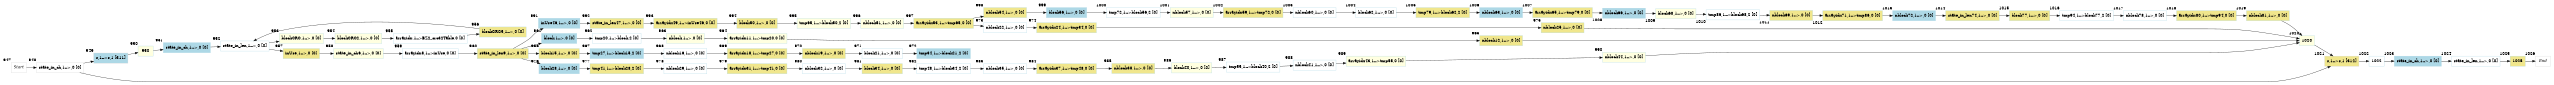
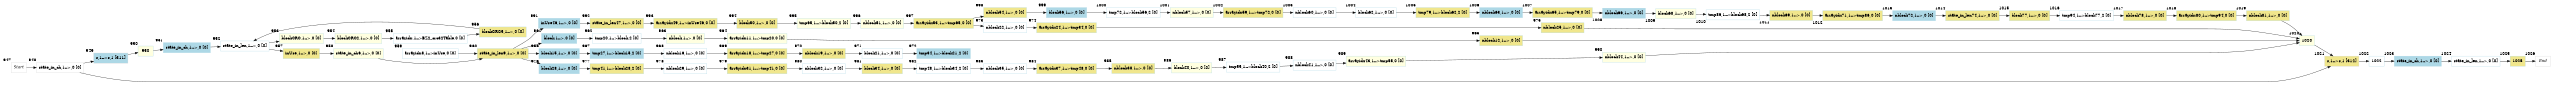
  digraph {
    rankdir=LR
    node [color=lightblue fontcolor=black shape=box fillcolor=khaki style=filled]
    n1 [color=lightgray label=<<I>Start</I>> xlabel=947 fillcolor="" style=""]
    n2 [color=lightgray fillcolor=white label="state_in_ch,1-->,0 [0]\n" xlabel=948]
    n3 [color=lightgray fillcolor=lightblue label="s,1-->s,1 [311]\n" xlabel=949]
    n4 [color=lightgray label="s,1-->s,1 [312]\n" xlabel=1021]
    950 [fillcolor=lightyellow xlabel=950]
    1022 [fillcolor=white xlabel=1022]
    n7 [fillcolor=lightblue label="state_in_ch,1-->,0 [0]\n" xlabel=951]
    n8 [fillcolor=lightblue label="state_in_ch,1-->,0 [0]\n" xlabel=1023]
    n9 [fillcolor=white label="state_in_len,1-->,0 [0]\n" xlabel=952]
    n10 [fillcolor=lightyellow label="blockCRC,1-->,0 [0]\n" xlabel=953]
    n11 [label="inUse,1-->,0 [0]\n" xlabel=957]
    n12 [fillcolor=lightyellow label="blockCRC2,1-->,0 [0]\n" xlabel=954]
    n13 [fillcolor=lightyellow label="state_in_ch6,1-->,0 [0]\n" xlabel=958]
    n14 [fillcolor=white label="arrayidx,1-->BZ2_crc32Table,0 [0]\n" xlabel=955]
    n15 [fillcolor=white label="arrayidx8,1-->inUse,0 [0]\n" xlabel=959]
    n16 [label="blockCRC5,1-->,0 [0]\n" xlabel=956]
    n17 [label="state_in_len9,1-->,0 [0]\n" xlabel=960]
    n18 [fillcolor=lightblue label="block,1-->,0 [0]\n" xlabel=961]
-   n19 [label="block15,1-->,0 [0]\n" xlabel=966]
+   n19 [fillcolor=lightblue label="block15,1-->,0 [0]\n" xlabel=966]
    n20 [fillcolor=lightblue label="block28,1-->,0 [0]\n" xlabel=976]
    n21 [fillcolor=lightblue label="inUse46,1-->,0 [0]\n" xlabel=991]
    n22 [fillcolor=white label="tmp20,1-->block,2 [0]\n" xlabel=962]
    n23 [fillcolor=lightblue label="tmp27,1-->block15,2 [0]\n" xlabel=967]
    n24 [label="tmp41,1-->block28,2 [0]\n" xlabel=977]
    n25 [label="state_in_len47,1-->,0 [0]\n" xlabel=992]
    n26 [fillcolor=lightyellow label="nblock,1-->,0 [0]\n" xlabel=963]
    n27 [fillcolor=white label="nblock16,1-->,0 [0]\n" xlabel=968]
    n28 [fillcolor=white label="nblock29,1-->,0 [0]\n" xlabel=978]
    n29 [label="arrayidx49,1-->inUse46,0 [0]\n" xlabel=993]
    n30 [fillcolor=lightyellow label="arrayidx11,1-->tmp20,0 [0]\n" xlabel=964]
    n31 [label="nblock12,1-->,0 [0]\n" xlabel=965]
    1020 [fillcolor=lightyellow xlabel=1020]
    n33 [label="arrayidx18,1-->tmp27,0 [0]\n" xlabel=969]
    n34 [label="nblock19,1-->,0 [0]\n" xlabel=970]
    n35 [fillcolor=white label="block21,1-->,0 [0]\n" xlabel=971]
    n36 [fillcolor=lightblue label="tmp34,1-->block21,2 [0]\n" xlabel=972]
    n37 [fillcolor=white label="nblock22,1-->,0 [0]\n" xlabel=973]
    n38 [label="arrayidx24,1-->tmp34,0 [0]\n" xlabel=974]
    n39 [label="nblock25,1-->,0 [0]\n" xlabel=975]
    n40 [label="arrayidx31,1-->tmp41,0 [0]\n" xlabel=979]
    n41 [fillcolor=white label="nblock32,1-->,0 [0]\n" xlabel=980]
    n42 [label="block34,1-->,0 [0]\n" xlabel=981]
    n43 [fillcolor=white label="tmp48,1-->block34,2 [0]\n" xlabel=982]
    n44 [fillcolor=white label="nblock35,1-->,0 [0]\n" xlabel=983]
    n45 [label="arrayidx37,1-->tmp48,0 [0]\n" xlabel=984]
    n46 [label="nblock38,1-->,0 [0]\n" xlabel=985]
    n47 [fillcolor=lightyellow label="block40,1-->,0 [0]\n" xlabel=986]
    n48 [fillcolor=white label="tmp55,1-->block40,2 [0]\n" xlabel=987]
    n49 [fillcolor=white label="nblock41,1-->,0 [0]\n" xlabel=988]
    n50 [fillcolor=lightyellow label="arrayidx43,1-->tmp55,0 [0]\n" xlabel=989]
    n51 [fillcolor=lightyellow label="nblock44,1-->,0 [0]\n" xlabel=990]
    n52 [label="block50,1-->,0 [0]\n" xlabel=994]
    n53 [fillcolor=lightyellow label="tmp65,1-->block50,2 [0]\n" xlabel=995]
    n54 [fillcolor=lightyellow label="nblock51,1-->,0 [0]\n" xlabel=996]
    n55 [label="arrayidx53,1-->tmp65,0 [0]\n" xlabel=997]
    n56 [label="nblock54,1-->,0 [0]\n" xlabel=998]
    n57 [fillcolor=lightblue label="block56,1-->,0 [0]\n" xlabel=999]
    n58 [fillcolor=white label="tmp72,1-->block56,2 [0]\n" xlabel=1000]
    n59 [fillcolor=lightyellow label="nblock57,1-->,0 [0]\n" xlabel=1001]
    n60 [label="arrayidx59,1-->tmp72,0 [0]\n" xlabel=1002]
    n61 [fillcolor=white label="nblock60,1-->,0 [0]\n" xlabel=1003]
    n62 [fillcolor=white label="block62,1-->,0 [0]\n" xlabel=1004]
    n63 [label="tmp79,1-->block62,2 [0]\n" xlabel=1005]
    n64 [fillcolor=lightblue label="nblock63,1-->,0 [0]\n" xlabel=1006]
    n65 [label="arrayidx65,1-->tmp79,0 [0]\n" xlabel=1007]
    n66 [fillcolor=lightblue label="nblock66,1-->,0 [0]\n" xlabel=1008]
    n67 [fillcolor=lightyellow label="block68,1-->,0 [0]\n" xlabel=1009]
    n68 [fillcolor=white label="tmp86,1-->block68,2 [0]\n" xlabel=1010]
    n69 [label="nblock69,1-->,0 [0]\n" xlabel=1011]
    n70 [label="arrayidx71,1-->tmp86,0 [0]\n" xlabel=1012]
    n71 [fillcolor=lightblue label="nblock72,1-->,0 [0]\n" xlabel=1013]
    n72 [label="state_in_len74,1-->,0 [0]\n" xlabel=1014]
    n73 [label="block77,1-->,0 [0]\n" xlabel=1015]
    n74 [fillcolor=white label="tmp94,1-->block77,2 [0]\n" xlabel=1016]
-   n75 [fillcolor=white label="nblock78,1-->,0 [0]\n" xlabel=1017]
+   n75 [label="nblock78,1-->,0 [0]\n" xlabel=1017]
    n76 [label="arrayidx80,1-->tmp94,0 [0]\n" xlabel=1018]
    n77 [label="nblock81,1-->,0 [0]\n" xlabel=1019]
    n78 [fillcolor=white label="state_in_len,1-->,0 [0]\n" xlabel=1024]
    1025 [xlabel=1025]
    n80 [color=lightgray label=<<I>End</I>> xlabel=1026 fillcolor="" style=""]
    n1 -> n2
    n2 -> n3
    n2 -> n4
    n3 -> 950
    n4 -> 1022
    950 -> n7
    1022 -> n8
    n7 -> n9
    n8 -> n78
    n9 -> n10
    n9 -> n11
    n10 -> n12
    n11 -> n13
    n12 -> n14
-   n13 -> n15
+   n13 -> n17
    n14 -> n16
    n15 -> n17
    n16 -> n9
    n17 -> n18
    n17 -> n19
    n17 -> n20
    n17 -> n21
    n18 -> n22
    n19 -> n23
    n20 -> n24
    n21 -> n25
    n22 -> n26
    n23 -> n27
    n24 -> n28
    n25 -> n29
    n26 -> n30
    n27 -> n33
    n28 -> n40
    n29 -> n52
    n30 -> n31
    n31 -> 1020
    1020 -> n4
    n33 -> n34
    n34 -> n35
    n35 -> n36
    n37 -> n38
    n38 -> n39
    n39 -> 1020
    n40 -> n41
    n41 -> n42
    n42 -> n43
    n43 -> n44
    n44 -> n45
    n45 -> n46
    n46 -> n47
    n47 -> n48
    n48 -> n49
    n49 -> n50
    n50 -> n51
    n51 -> 1020
    n52 -> n53
    n53 -> n54
    n54 -> n55
    n55 -> n37
    n55 -> n56
    n56 -> n57
    n57 -> n58
    n58 -> n59
    n59 -> n60
    n60 -> n61
    n61 -> n62
    n62 -> n63
    n63 -> n64
    n64 -> n65
    n65 -> n66
    n66 -> n67
    n67 -> n68
    n68 -> n69
    n69 -> n70
    n70 -> n71
    n71 -> n72
    n72 -> n73
    n73 -> n74
    n74 -> n75
    n75 -> n76
    n76 -> n77
    n77 -> 1020
    n78 -> 1025
    1025 -> n80
  }
